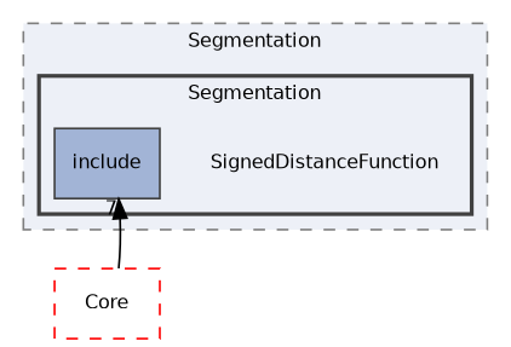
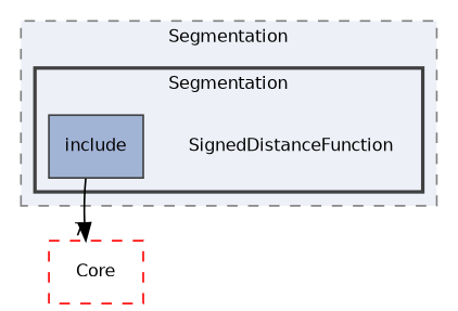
  digraph {
    compound=true
    node [fontname=Helvetica fontsize=10 shape=box]
    n1 [label=SignedDistanceFunction shape=plaintext]
    n2 [color=grey25 fillcolor="#a2b4d6" label=include style="filled,"]
    n3 [color=red fillcolor="#edf0f7" label=Core style="dashed,"]
    subgraph cluster_1 {
      bgcolor="#edf0f7"
      fontname=Helvetica
      fontsize=10
      label=Segmentation
      pencolor=grey50
      style="filled,dashed,"
      subgraph cluster_2 {
        bgcolor="#edf0f7"
        fontname=Helvetica
        fontsize=10
        pencolor=grey25
        style="filled,bold,"
        n1
        n2
      }
    }
-   n3 -> n2 [fontname=Helvetica fontsize=10 headlabel=7 labeldistance=1.5 labelfontname=Helvetica labelfontsize=10]
+   n2 -> n3 [fontname=Helvetica fontsize=10 headlabel=7 labeldistance=1.5 labelfontname=Helvetica labelfontsize=10]
  }
